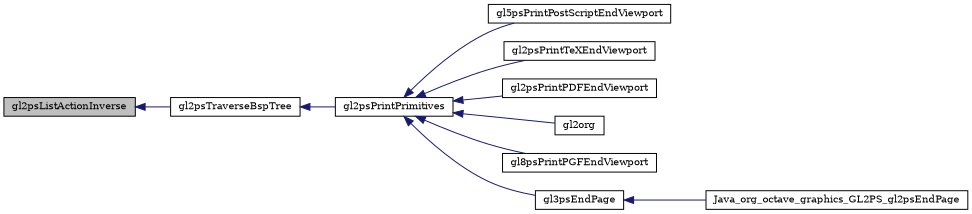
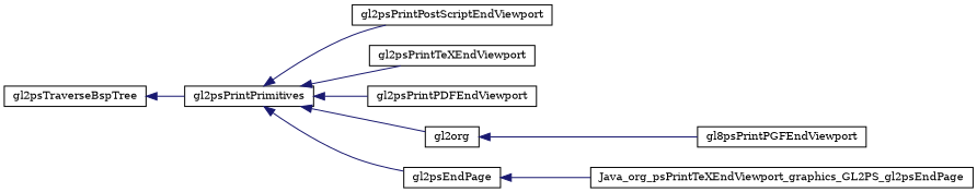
  digraph {
    fontname="DejaVu Serif"
    rankdir=LR
    node [color=black fillcolor=white fontname="DejaVu Serif" fontsize=10 shape=record style=filled]
    edge [color=midnightblue dir=back fontname="DejaVu Serif" fontsize=10 labelfontname=FreeSans labelfontsize=10 style=solid]
-   n1 [fillcolor=grey75 fontcolor=black height=0.2 label=gl2psListActionInverse width=0.4]
    n2 [height=0.2 label=gl2psTraverseBspTree width=0.4]
    n3 [height=0.2 label=gl2psPrintPrimitives width=0.4]
-   n4 [height=0.2 label=gl5psPrintPostScriptEndViewport width=0.4]
+   n4 [height=0.2 label=gl2psPrintPostScriptEndViewport width=0.4]
    n5 [height=0.2 label=gl2psPrintTeXEndViewport width=0.4]
    n6 [height=0.2 label=gl2psPrintPDFEndViewport width=0.4]
    n7 [height=0.2 label=gl2org width=0.4]
    n8 [height=0.2 label=gl8psPrintPGFEndViewport width=0.4]
-   n9 [height=0.2 label=gl3psEndPage width=0.4]
-   n10 [height=0.2 label=Java_org_octave_graphics_GL2PS_gl2psEndPage width=0.4]
-   n1 -> n2
+   n9 [height=0.2 label=gl2psEndPage width=0.4]
+   n10 [height=0.2 label=Java_org_psPrintTeXEndViewport_graphics_GL2PS_gl2psEndPage width=0.4]
    n2 -> n3
    n3 -> n4
    n3 -> n5
    n3 -> n6
    n3 -> n7
-   n3 -> n8
+   n7 -> n8
    n3 -> n9
    n9 -> n10
  }
